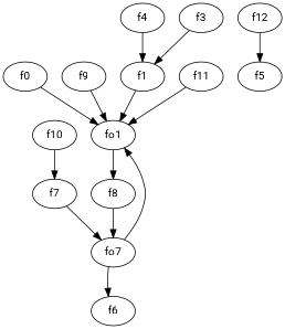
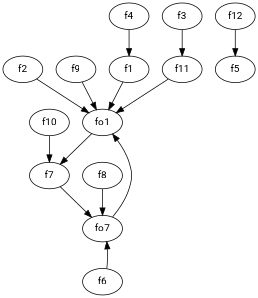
  strict digraph {
    fontname=Roboto
    node [fontname=Roboto]
    edge [fontname=Roboto weight=2]
    f1
    fo1
    f8
-   f2 [label=f0]
+   f2
    f3
    f4
    f10
    f7
    n9 [label=fo7]
    f6
    f9
    f11
    f12
    f5
    f1 -> fo1
-   fo1 -> f8
+   fo1 -> f7
    f8 -> n9
    f2 -> fo1
-   f3 -> f1
+   f3 -> f11
    f4 -> f1
    f10 -> f7
    f7 -> n9
    n9 -> fo1
-   n9 -> f6
+   f6 -> n9
    f9 -> fo1
    f11 -> fo1
    f12 -> f5
  }
